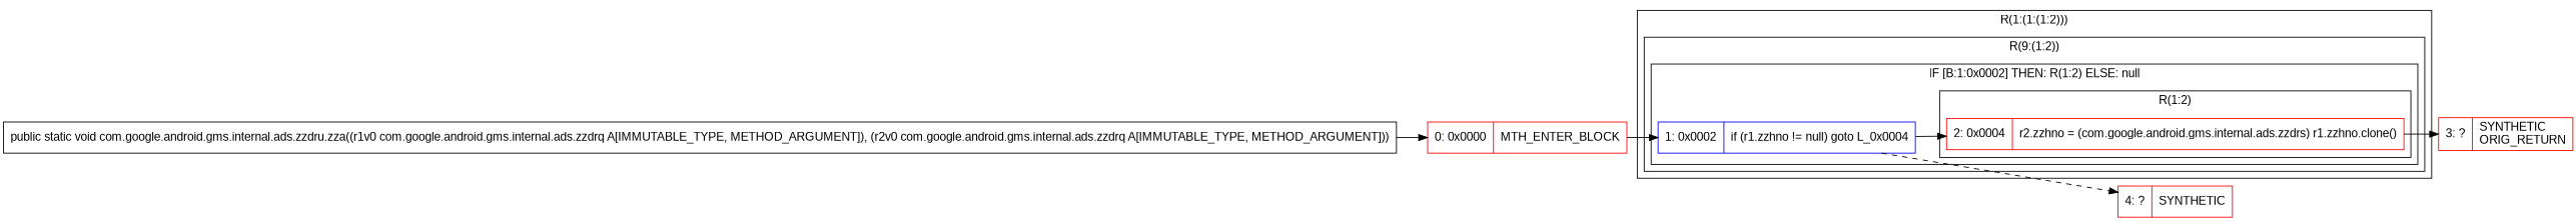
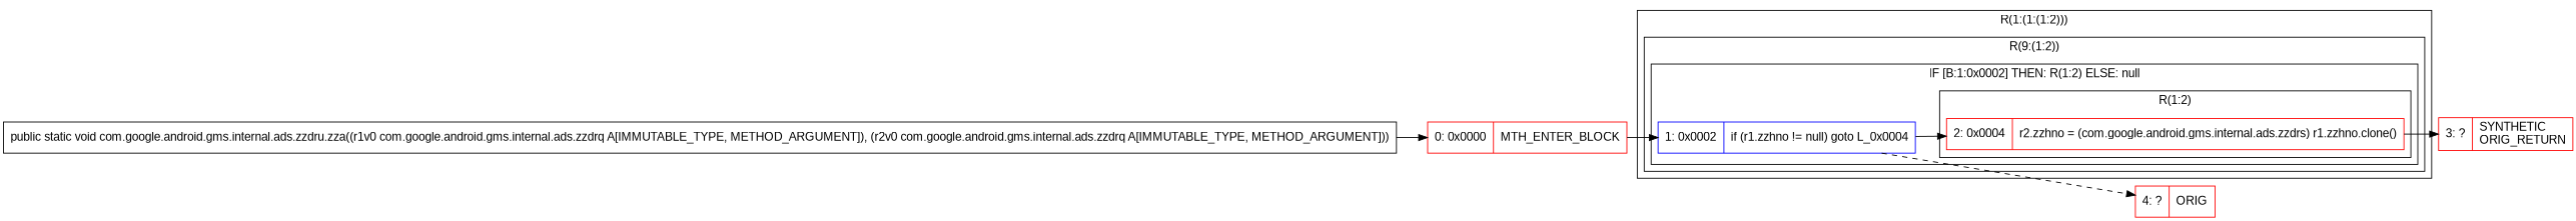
  digraph {
    fontname="Liberation Sans"
    rankdir=LR
    node [color=red fontname="Liberation Sans" shape=record]
    edge [fontname="Liberation Sans"]
    n1 [label="{2\:\ 0x0004|r2.zzhno = (com.google.android.gms.internal.ads.zzdrs) r1.zzhno.clone()\l}"]
    n2 [color=blue label="{1\:\ 0x0002|if (r1.zzhno != null) goto L_0x0004\l}"]
    n3 [label="{3\:\ ?|SYNTHETIC\lORIG_RETURN\l}"]
-   n4 [label="{4\:\ ?|SYNTHETIC\l}"]
+   n4 [label="{4\:\ ?|ORIG\l}"]
    n5 [label="{0\:\ 0x0000|MTH_ENTER_BLOCK\l}"]
    n6 [label="{public static void com.google.android.gms.internal.ads.zzdru.zza((r1v0 com.google.android.gms.internal.ads.zzdrq A[IMMUTABLE_TYPE, METHOD_ARGUMENT]), (r2v0 com.google.android.gms.internal.ads.zzdrq A[IMMUTABLE_TYPE, METHOD_ARGUMENT])) }" color=""]
    subgraph cluster_1 {
      label="R(1:(1:(1:2)))"
      subgraph cluster_2 {
        label="R(9:(1:2))"
        subgraph cluster_3 {
          label="IF [B:1:0x0002] THEN: R(1:2) ELSE: null"
          n2
          subgraph cluster_4 {
            label="R(1:2)"
            n1
          }
        }
      }
    }
    n1 -> n3
    n2 -> n1
    n2 -> n4 [style=dashed]
    n5 -> n2
    n6 -> n5
  }
